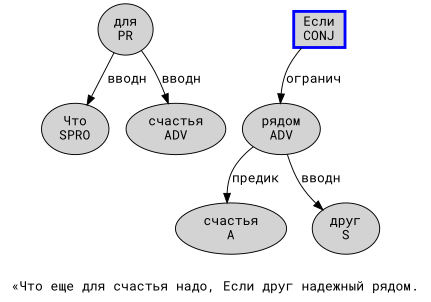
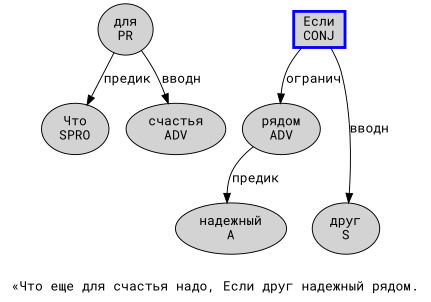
  digraph {
    fontname="Roboto Mono"
    label="«Что еще для счастья надо, Если друг надежный рядом."
    node [fillcolor=lightgray fontname="Roboto Mono" penwidth=1 shape=ellipse style=filled]
    edge [fontname="Roboto Mono"]
    n1 [label="Что\nSPRO"]
    n2 [label="для\nPR"]
    n3 [label="счастья\nADV"]
    n4 [color=blue label="Если\nCONJ" penwidth=3 shape=box]
    n5 [label="рядом\nADV"]
    n6 [label="друг\nS"]
-   n7 [label="счастья\nA"]
-   n2 -> n1 [label="вводн"]
+   n7 [label="надежный\nA"]
+   n2 -> n1 [label="предик"]
    n2 -> n3 [label="вводн"]
    n4 -> n5 [label="огранич"]
-   n5 -> n6 [label="вводн"]
+   n4 -> n6 [label="вводн"]
    n5 -> n7 [label="предик"]
  }
